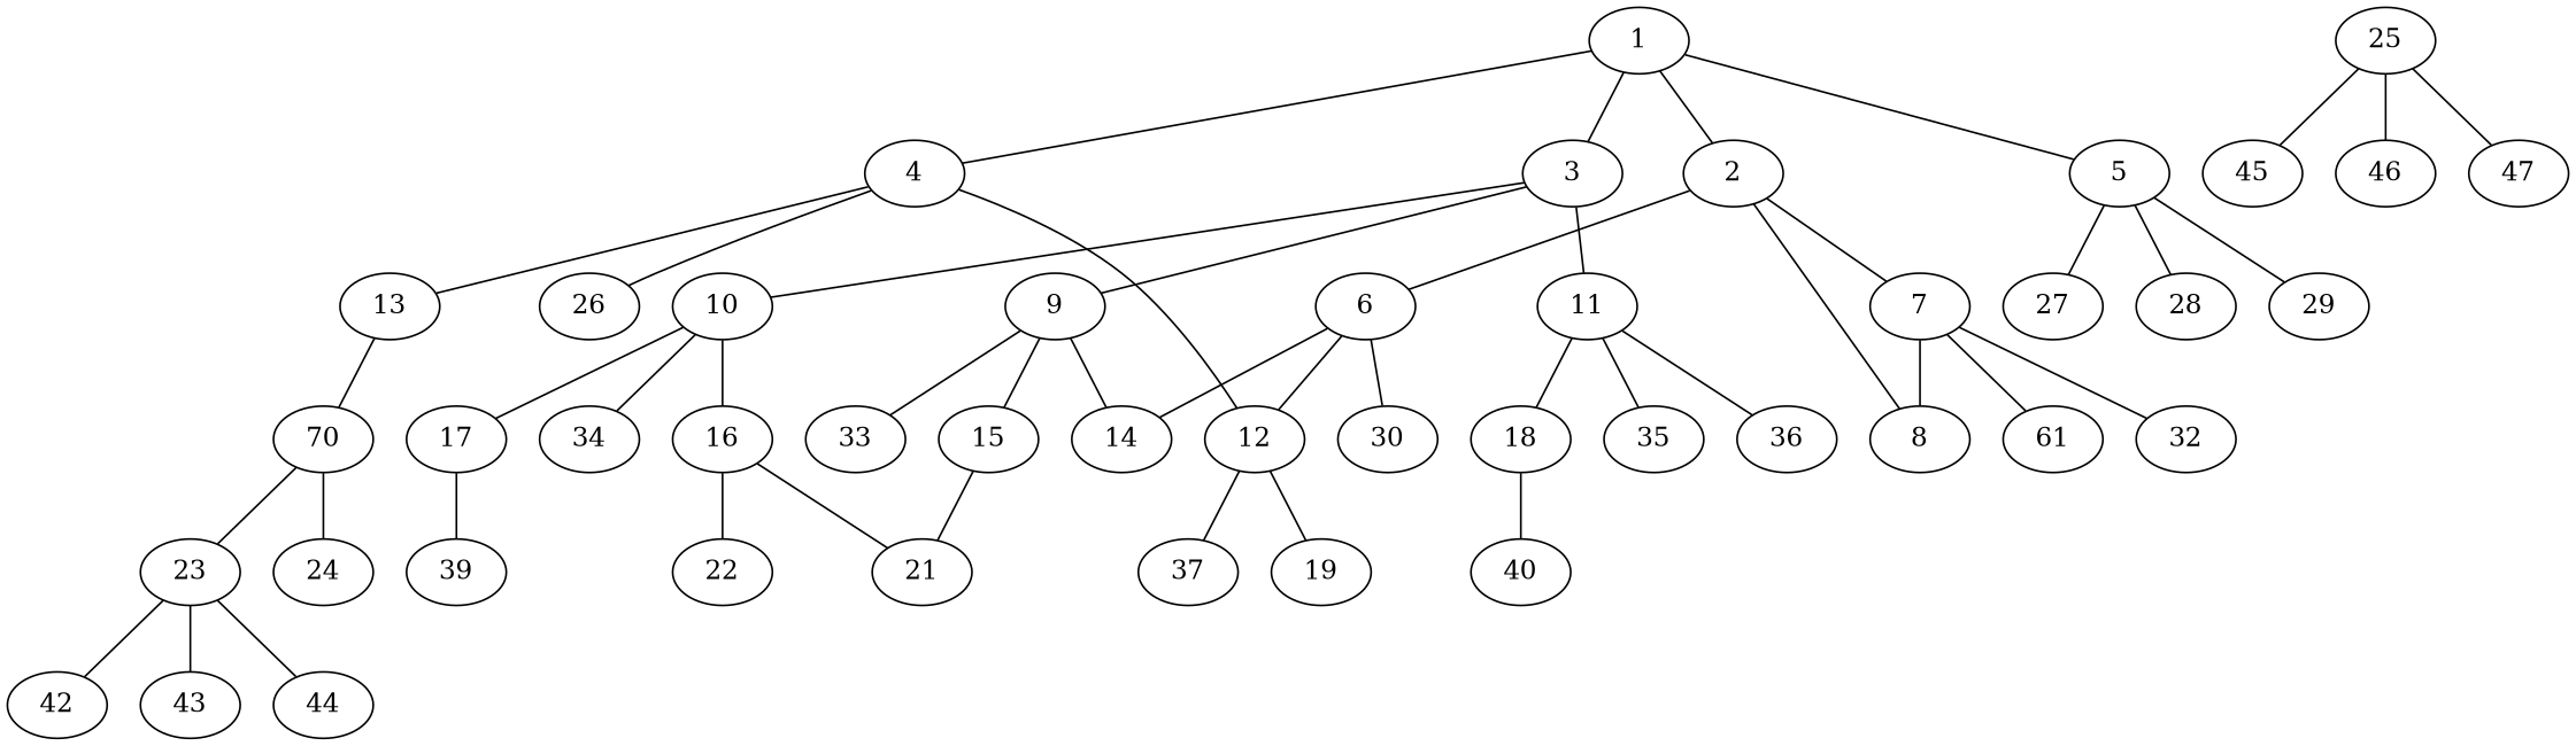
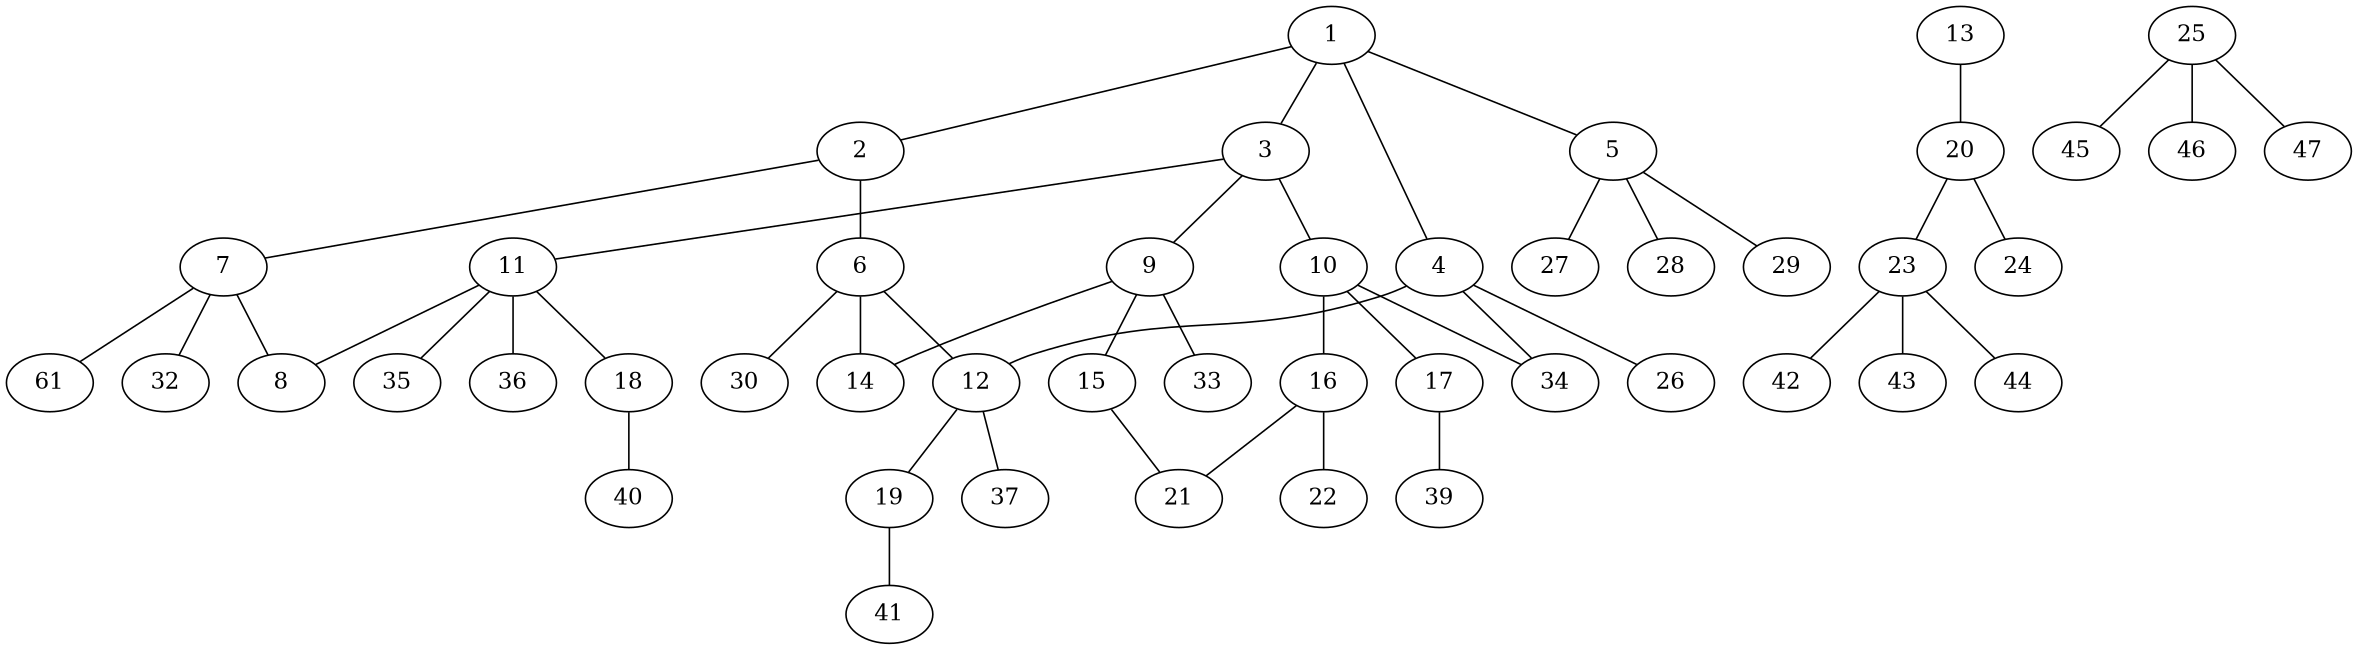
  graph {
    node [chem=H]
    edge [valence=1]
    1 [chem=C]
    2 [chem=C]
    3 [chem=C]
    4 [chem=C]
    5 [chem=C]
    6 [chem=C]
    7 [chem=C]
    8 [chem=O]
    9 [chem=C]
    10 [chem=C]
    11 [chem=C]
    12 [chem=C]
    13 [chem=O]
    26
    27
    28
    29
    14 [chem=O]
    30
    n20 [label=61]
    32
    15 [chem=C]
    33
    16 [chem=C]
    17 [chem=O]
    34
    18 [chem=O]
    35
    36
    19 [chem=O]
    37
-   20 [chem=C label=70]
+   20 [chem=C]
    21 [chem=C]
    22 [chem=O]
    39
    40
+   41
    23 [chem=C]
    24 [chem=O]
    42
    43
    44
    25 [chem=C]
    45
    46
    47
    1 -- 2
    1 -- 3
    1 -- 4
    1 -- 5
    2 -- 6
    2 -- 7
-   2 -- 8
+   11 -- 8
    3 -- 9
    3 -- 10
    3 -- 11
    4 -- 12
-   4 -- 13
+   4 -- 34
    4 -- 26
    5 -- 27
    5 -- 28
    5 -- 29
    6 -- 12
    6 -- 14
    6 -- 30
    7 -- 8
    7 -- n20
    7 -- 32
    9 -- 14
    9 -- 15
    9 -- 33
    10 -- 16
    10 -- 17
    10 -- 34
    11 -- 18
    11 -- 35
    11 -- 36
    12 -- 19
    12 -- 37
    13 -- 20
    15 -- 21 [valence=2]
    16 -- 21
    16 -- 22 [valence=2]
    17 -- 39
    18 -- 40
+   19 -- 41
    20 -- 23
    20 -- 24 [valence=2]
    23 -- 42
    23 -- 43
    23 -- 44
    25 -- 45
    25 -- 46
    25 -- 47
  }
